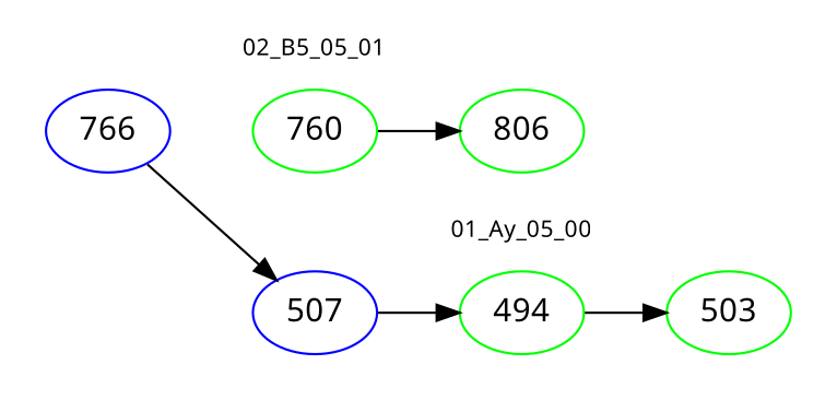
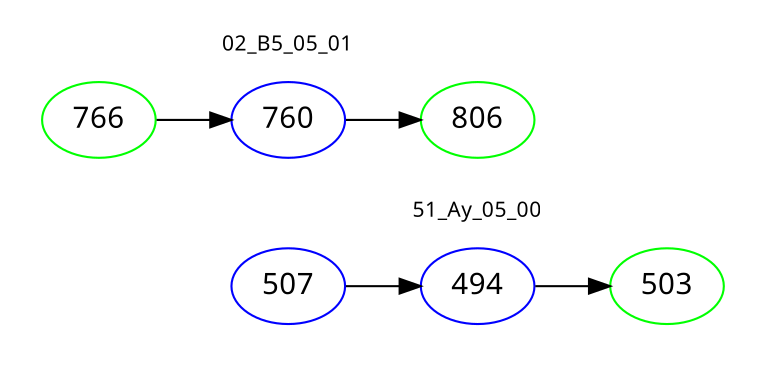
  digraph {
    fontname="Noto Sans"
    rankdir=LR
    node [color=green fontname="Noto Sans"]
    edge [color=black fontname="Noto Sans"]
    n1 [color=blue label=507]
-   n2 [label=494]
+   n2 [color=blue label=494]
    n3 [label=503]
-   n4 [color=blue label=766]
-   n5 [label=760]
+   n4 [label=766]
+   n5 [color=blue label=760]
    n6 [label=806]
    subgraph cluster_1 {
      color=white
      fontsize=10
-     label="01_Ay_05_00"
+     label="51_Ay_05_00"
      n1
      n2
      n3
    }
    subgraph cluster_2 {
      color=white
      fontsize=10
      label="02_B5_05_01"
      n4
      n5
      n6
    }
    n1 -> n2
    n2 -> n3
-   n4 -> n1
+   n4 -> n5
    n5 -> n6
  }
